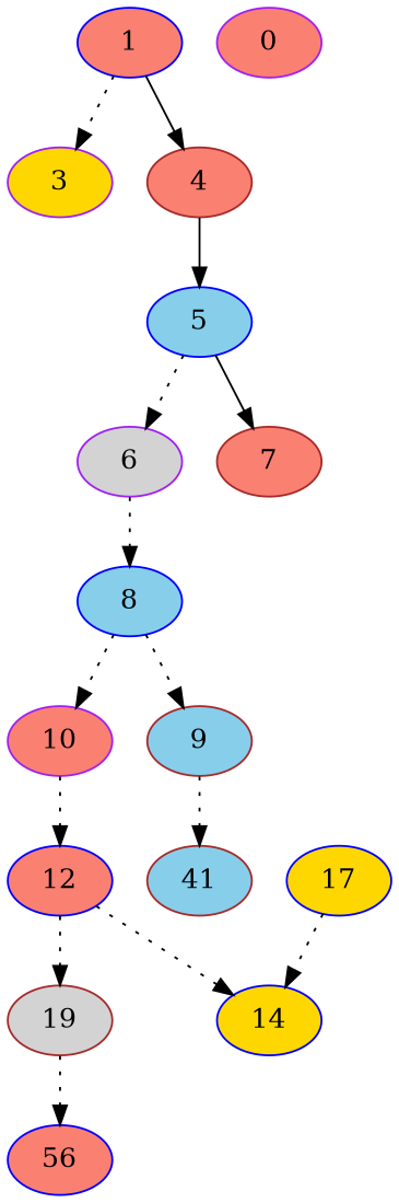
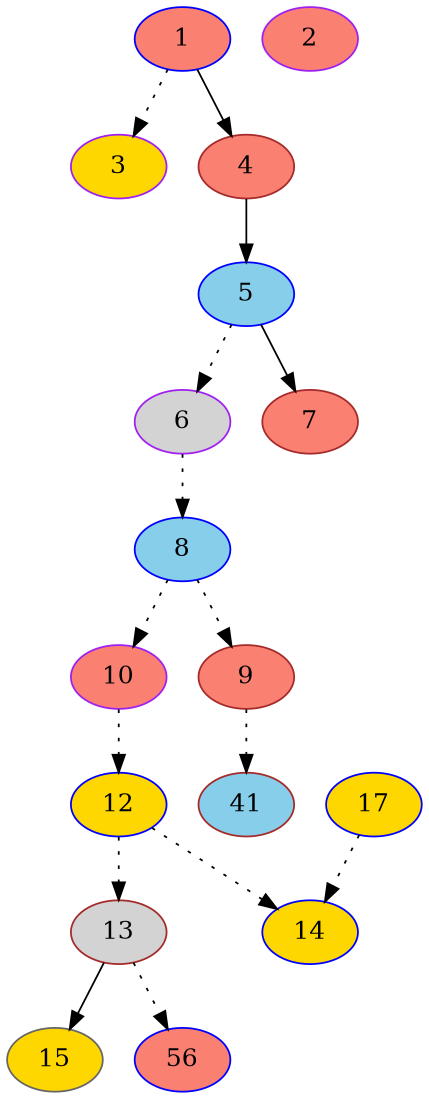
  digraph {
    node [alpha=0.12 color=blue fillcolor=salmon style=filled]
    edge [style=dotted]
    1 [alpha=0.03 expect_size=3962485890588082176]
    3 [alpha=0.07 color=purple expect_size=259370350287940 fillcolor=gold]
    4 [color=brown expect_size=102203746171886]
    5 [alpha=0.20 expect_size=1629954794800021504 fillcolor=skyblue]
    6 [alpha=0.16 color=purple expect_size=1179505393664000000 fillcolor=lightgrey]
    7 [alpha=0.19 color=brown expect_size=12624624889742116]
    8 [alpha=0.11 expect_size=8320570114235280 fillcolor=skyblue]
-   2 [alpha=0.04 color=purple expect_size=421092328367948 label=0]
+   2 [alpha=0.04 color=purple expect_size=421092328367948]
    10 [alpha=0.17 color=purple expect_size=6121560482355203]
-   9 [alpha=0.03 color=brown expect_size=7596536097343353 fillcolor=skyblue]
-   12 [expect_size=588902106589745]
+   9 [alpha=0.03 color=brown expect_size=7596536097343353]
+   12 [expect_size=588902106589745 fillcolor=gold]
    n12 [alpha=0.19 color=brown expect_size=697178725392842752 fillcolor=skyblue label=41]
-   13 [alpha=0.06 color=brown expect_size=615044317455436 fillcolor=lightgrey label=19]
+   13 [alpha=0.06 color=brown expect_size=615044317455436 fillcolor=lightgrey]
    14 [alpha=0.01 expect_size=4837802614200224 fillcolor=gold]
+   15 [color=gray40 expect_size=253505505266252 fillcolor=gold]
    n16 [alpha=0.02 expect_size=311881166392993 label=56]
    17 [alpha=0.08 expect_size=48596937015820288 fillcolor=gold]
    1 -> 3
    1 -> 4 [style=solid]
    4 -> 5 [style=solid]
    5 -> 6
    5 -> 7 [style=solid]
    6 -> 8
    8 -> 10
    8 -> 9
    10 -> 12
    9 -> n12
    12 -> 13
    12 -> 14
+   13 -> 15 [style=solid]
    13 -> n16
    17 -> 14
  }
